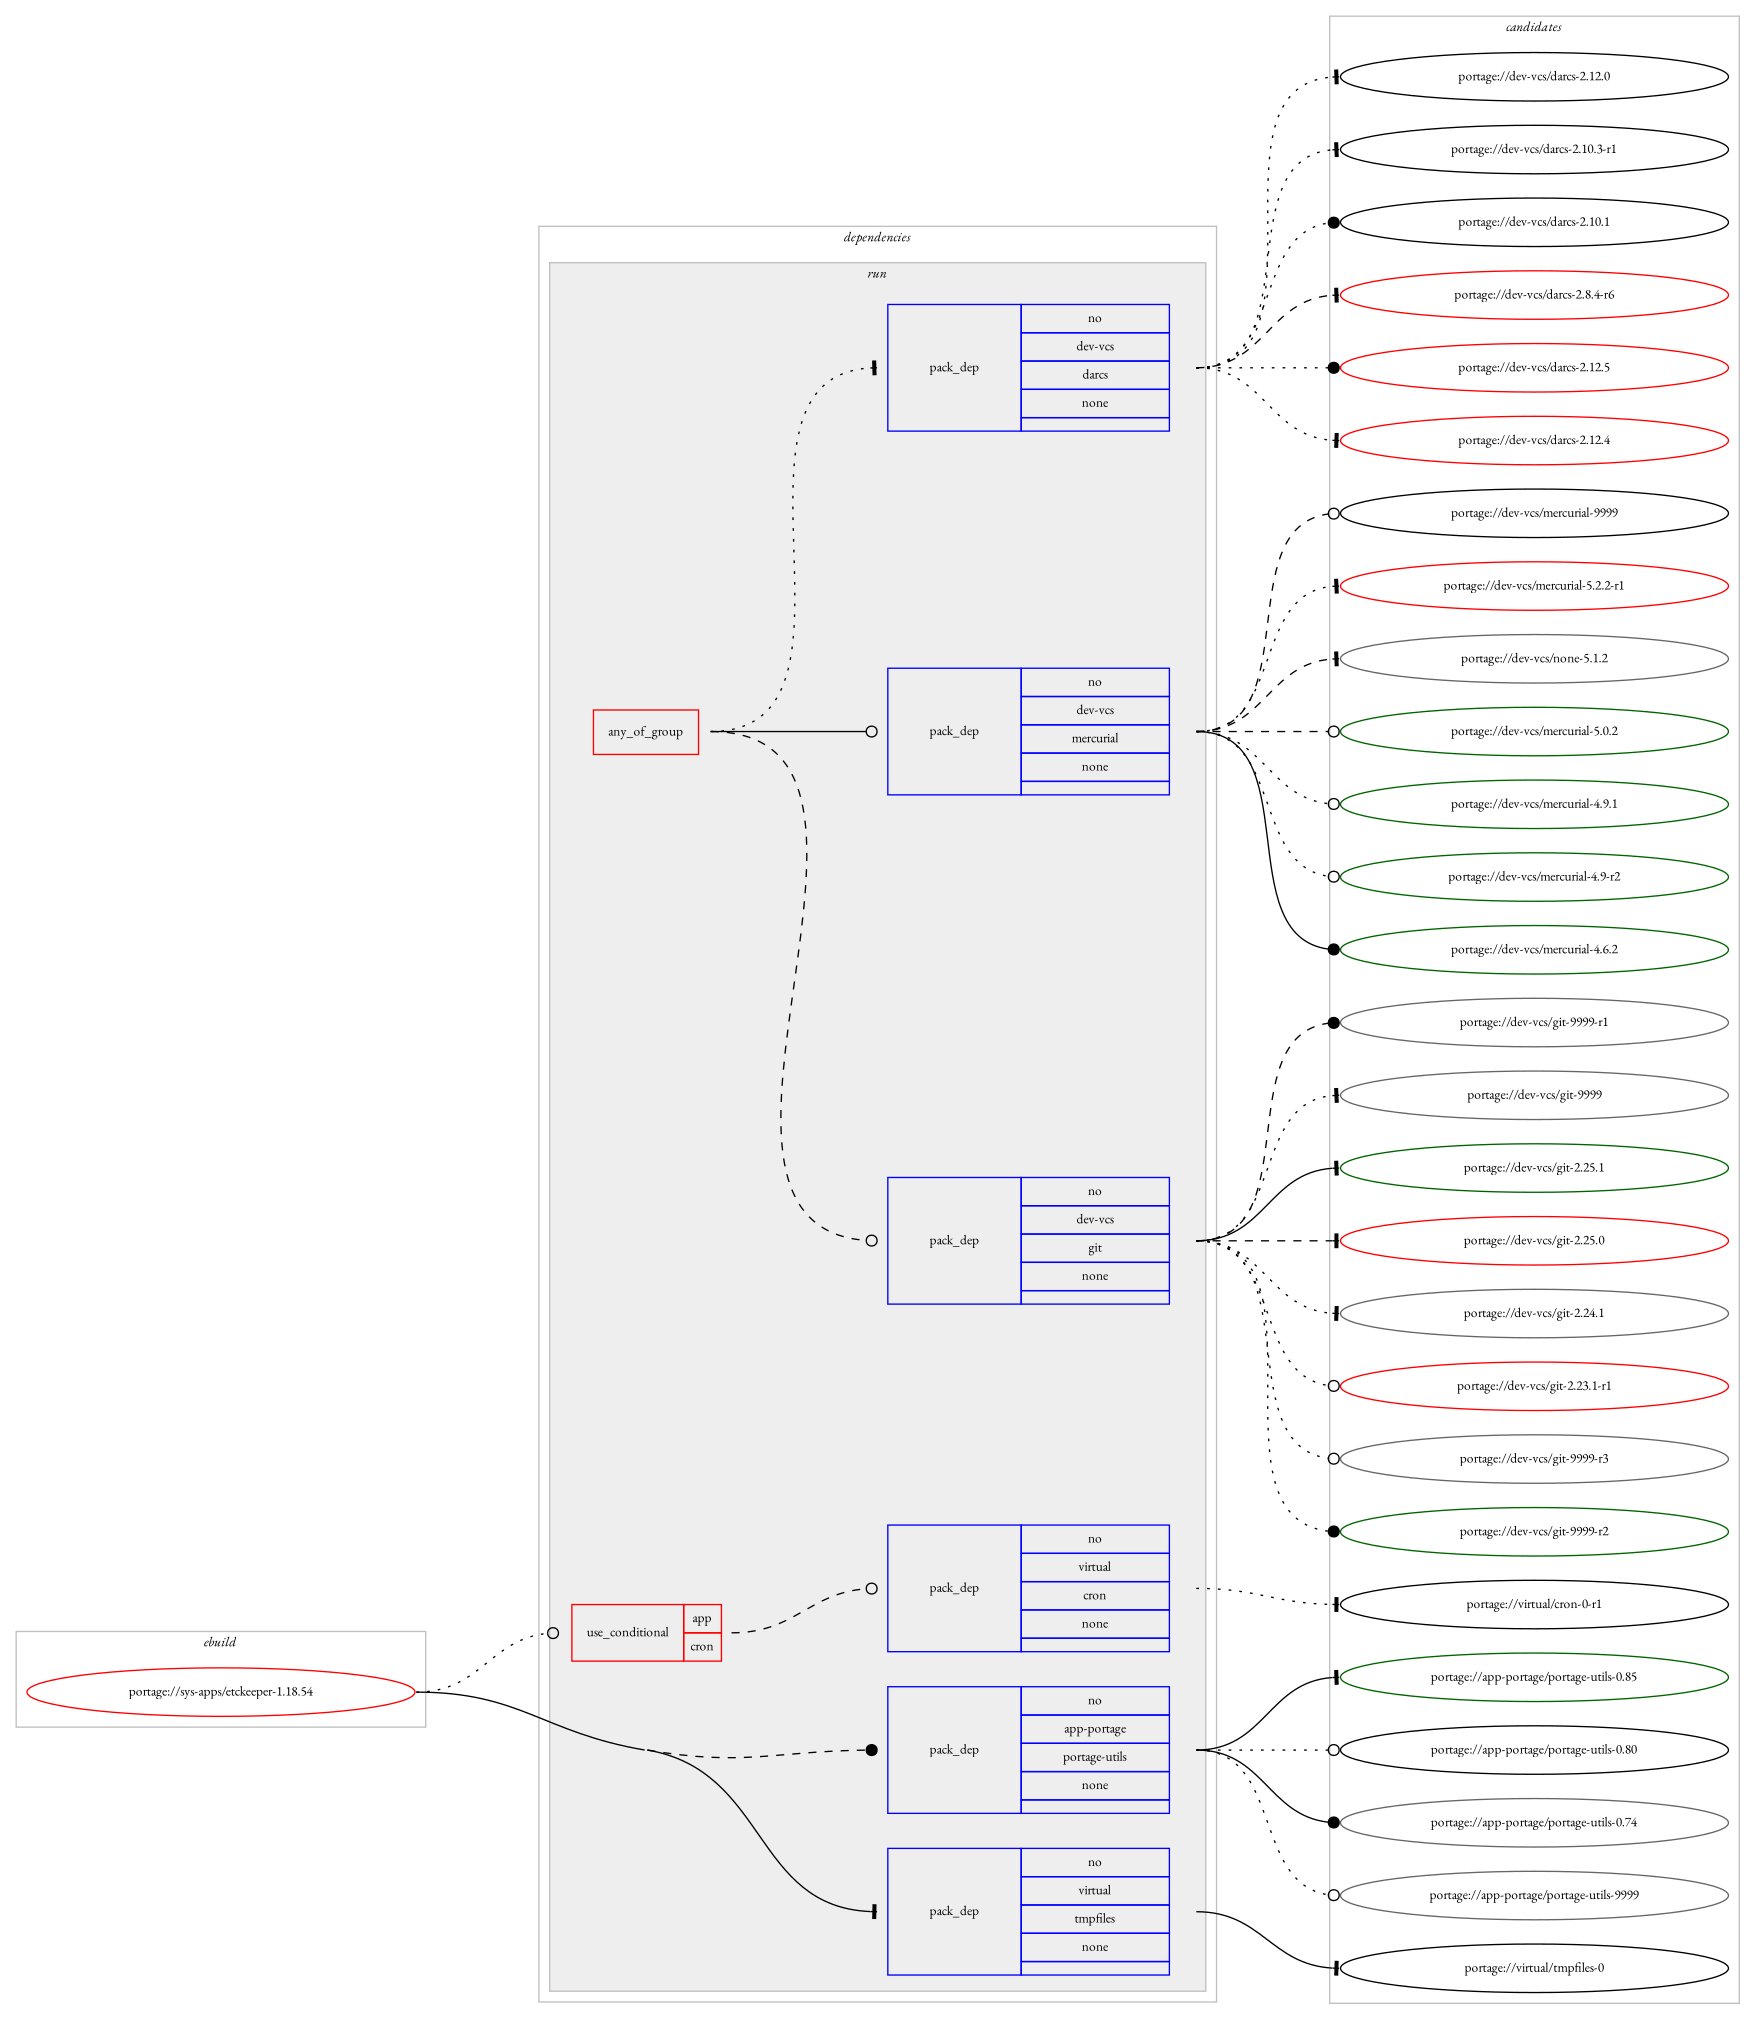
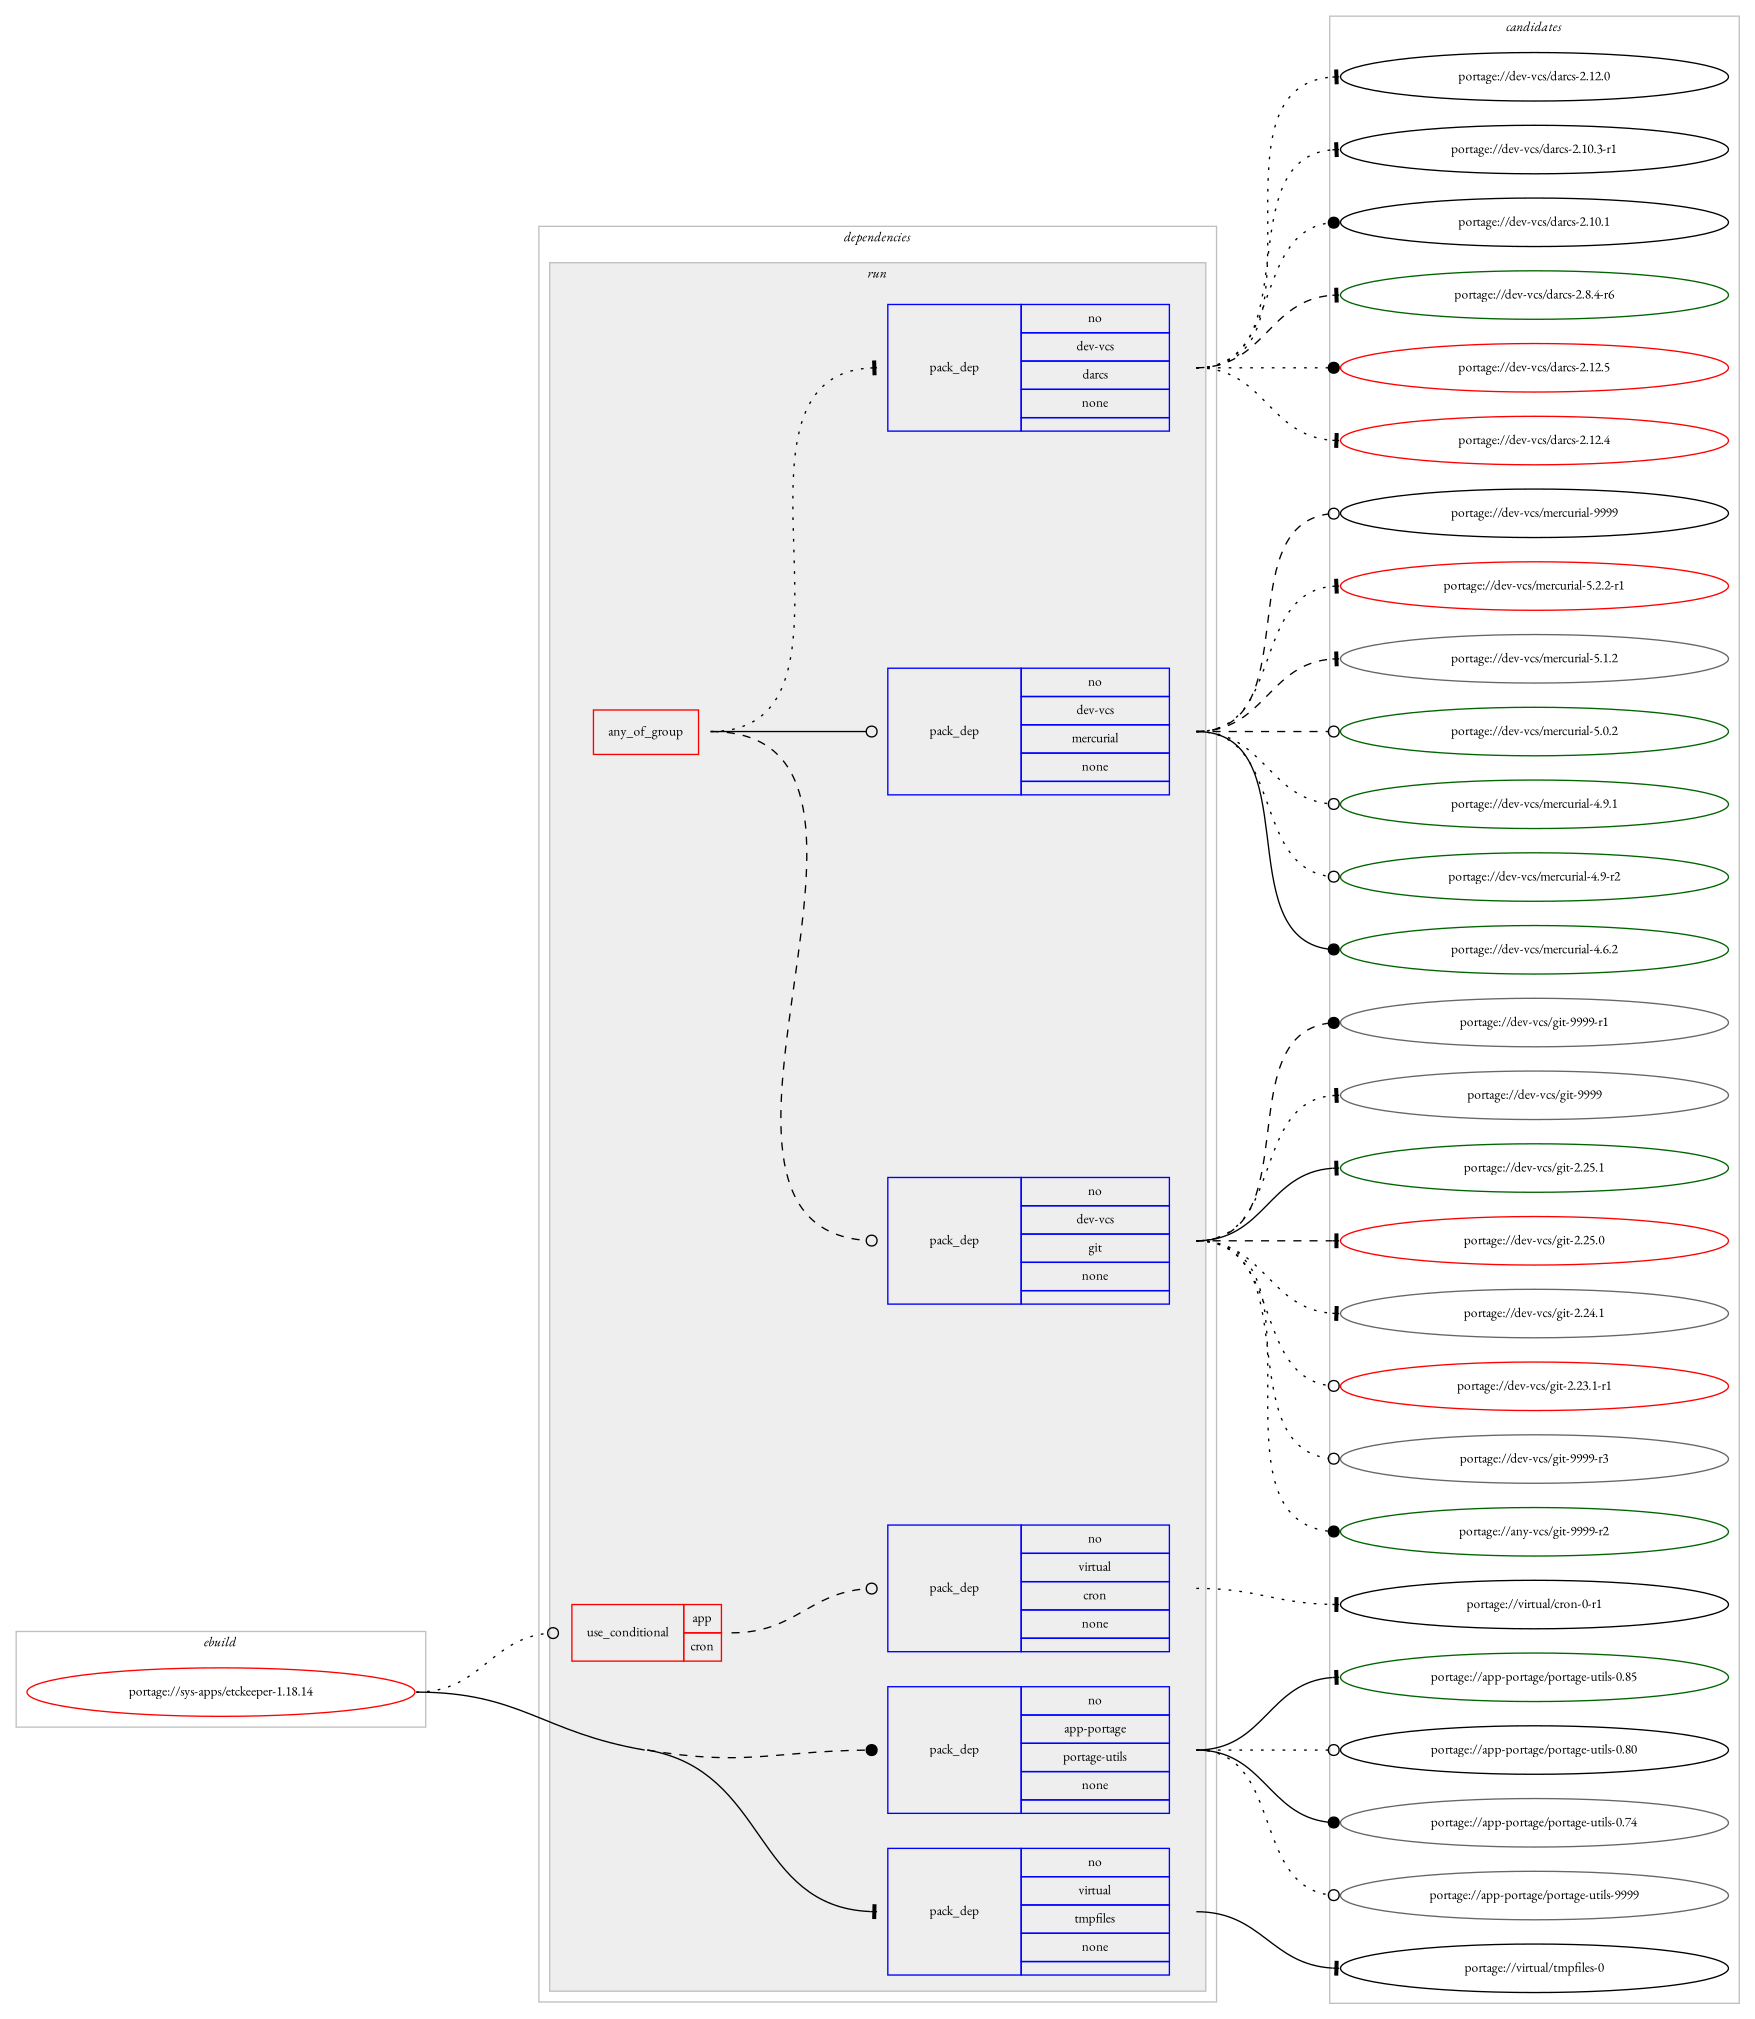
  digraph {
    compound=true
    concentrate=true
    fontname="EB Garamond"
    fontsize=10
    newrank=true
    rankdir=LR
    ranksep=1.5
    node [color=red fontname="EB Garamond" fontsize=10]
    edge [arrowhead=tee fontname="EB Garamond" headport=w style=dotted tailport=e weight=100]
-   n1 [label="portage://sys-apps/etckeeper-1.18.54" width=4]
+   n1 [label="portage://sys-apps/etckeeper-1.18.14" width=4]
    n2 [color=blue label=<<TABLE BORDER="0" CELLBORDER="1" CELLSPACING="0" CELLPADDING="4" WIDTH="220"><TR><TD ROWSPAN="6" CELLPADDING="30">pack_dep</TD></TR><TR><TD WIDTH="110">no</TD></TR><TR><TD>dev-vcs</TD></TR><TR><TD>git</TD></TR><TR><TD>none</TD></TR><TR><TD></TD></TR></TABLE>> shape=none]
    n3 [color=blue label=<<TABLE BORDER="0" CELLBORDER="1" CELLSPACING="0" CELLPADDING="4" WIDTH="220"><TR><TD ROWSPAN="6" CELLPADDING="30">pack_dep</TD></TR><TR><TD WIDTH="110">no</TD></TR><TR><TD>dev-vcs</TD></TR><TR><TD>mercurial</TD></TR><TR><TD>none</TD></TR><TR><TD></TD></TR></TABLE>> shape=none]
    n4 [color=blue label=<<TABLE BORDER="0" CELLBORDER="1" CELLSPACING="0" CELLPADDING="4" WIDTH="220"><TR><TD ROWSPAN="6" CELLPADDING="30">pack_dep</TD></TR><TR><TD WIDTH="110">no</TD></TR><TR><TD>dev-vcs</TD></TR><TR><TD>darcs</TD></TR><TR><TD>none</TD></TR><TR><TD></TD></TR></TABLE>> shape=none]
    n5 [label=<<TABLE BORDER="0" CELLBORDER="1" CELLSPACING="0" CELLPADDING="4"><TR><TD CELLPADDING="10">any_of_group</TD></TR></TABLE>> shape=none]
    n6 [color=blue label=<<TABLE BORDER="0" CELLBORDER="1" CELLSPACING="0" CELLPADDING="4" WIDTH="220"><TR><TD ROWSPAN="6" CELLPADDING="30">pack_dep</TD></TR><TR><TD WIDTH="110">no</TD></TR><TR><TD>virtual</TD></TR><TR><TD>cron</TD></TR><TR><TD>none</TD></TR><TR><TD></TD></TR></TABLE>> shape=none]
    n7 [label=<<TABLE BORDER="0" CELLBORDER="1" CELLSPACING="0" CELLPADDING="4"><TR><TD ROWSPAN="3" CELLPADDING="10">use_conditional</TD></TR><TR><TD>app</TD></TR><TR><TD>cron</TD></TR></TABLE>> shape=none]
    n8 [color=blue label=<<TABLE BORDER="0" CELLBORDER="1" CELLSPACING="0" CELLPADDING="4" WIDTH="220"><TR><TD ROWSPAN="6" CELLPADDING="30">pack_dep</TD></TR><TR><TD WIDTH="110">no</TD></TR><TR><TD>app-portage</TD></TR><TR><TD>portage-utils</TD></TR><TR><TD>none</TD></TR><TR><TD></TD></TR></TABLE>> shape=none]
    n9 [color=blue label=<<TABLE BORDER="0" CELLBORDER="1" CELLSPACING="0" CELLPADDING="4" WIDTH="220"><TR><TD ROWSPAN="6" CELLPADDING="30">pack_dep</TD></TR><TR><TD WIDTH="110">no</TD></TR><TR><TD>virtual</TD></TR><TR><TD>tmpfiles</TD></TR><TR><TD>none</TD></TR><TR><TD></TD></TR></TABLE>> shape=none]
    n10 [color=gray40 label="portage://dev-vcs/git-9999-r3" width=4]
-   n11 [color=darkgreen label="portage://dev-vcs/git-9999-r2" width=4]
+   n11 [color=darkgreen label="portage://any-vcs/git-9999-r2" width=4]
    n12 [color=gray40 label="portage://dev-vcs/git-9999-r1" width=4]
    n13 [color=gray40 label="portage://dev-vcs/git-9999" width=4]
    n14 [color=darkgreen label="portage://dev-vcs/git-2.25.1" width=4]
    n15 [label="portage://dev-vcs/git-2.25.0" width=4]
    n16 [color=gray40 label="portage://dev-vcs/git-2.24.1" width=4]
    n17 [label="portage://dev-vcs/git-2.23.1-r1" width=4]
    n18 [color=black label="portage://dev-vcs/mercurial-9999" width=4]
    n19 [label="portage://dev-vcs/mercurial-5.2.2-r1" width=4]
-   n20 [color=gray40 label="portage://dev-vcs/none-5.1.2" width=4]
+   n20 [color=gray40 label="portage://dev-vcs/mercurial-5.1.2" width=4]
    n21 [color=darkgreen label="portage://dev-vcs/mercurial-5.0.2" width=4]
    n22 [color=darkgreen label="portage://dev-vcs/mercurial-4.9.1" width=4]
    n23 [color=darkgreen label="portage://dev-vcs/mercurial-4.9-r2" width=4]
    n24 [color=darkgreen label="portage://dev-vcs/mercurial-4.6.2" width=4]
-   n25 [label="portage://dev-vcs/darcs-2.8.4-r6" width=4]
+   n25 [color=darkgreen label="portage://dev-vcs/darcs-2.8.4-r6" width=4]
    n26 [label="portage://dev-vcs/darcs-2.12.5" width=4]
    n27 [label="portage://dev-vcs/darcs-2.12.4" width=4]
    n28 [color=black label="portage://dev-vcs/darcs-2.12.0" width=4]
    n29 [color=black label="portage://dev-vcs/darcs-2.10.3-r1" width=4]
    n30 [color=black label="portage://dev-vcs/darcs-2.10.1" width=4]
    n31 [color=black label="portage://virtual/cron-0-r1" width=4]
    n32 [color=gray40 label="portage://app-portage/portage-utils-9999" width=4]
    n33 [color=darkgreen label="portage://app-portage/portage-utils-0.85" width=4]
    n34 [color=black label="portage://app-portage/portage-utils-0.80" width=4]
    n35 [color=gray40 label="portage://app-portage/portage-utils-0.74" width=4]
    n36 [color=black label="portage://virtual/tmpfiles-0" width=4]
    subgraph cluster_1 {
      color=gray
      label=<<i>ebuild</i>>
      rank=same
      n1
    }
    subgraph cluster_2 {
      color=gray
      label=<<i>dependencies</i>>
      subgraph cluster_3 {
        color=gray
        fillcolor="#eeeeee"
        label=<<i>compile</i>>
        style=filled
      }
      subgraph cluster_4 {
        color=gray
        fillcolor="#eeeeee"
        label=<<i>compile and run</i>>
        style=filled
      }
      subgraph cluster_5 {
        color=gray
        fillcolor="#eeeeee"
        label=<<i>run</i>>
        style=filled
        subgraph sub_6 {
          color=gray
          fillcolor="#eeeeee"
          label=<<i>run</i>>
          style=filled
          n5
          subgraph sub_7 {
            color=gray
            fillcolor="#eeeeee"
            label=<<i>run</i>>
            style=filled
            n2
          }
          subgraph sub_8 {
            color=gray
            fillcolor="#eeeeee"
            label=<<i>run</i>>
            style=filled
            n3
          }
          subgraph sub_9 {
            color=gray
            fillcolor="#eeeeee"
            label=<<i>run</i>>
            style=filled
            n4
          }
        }
        subgraph sub_10 {
          color=gray
          fillcolor="#eeeeee"
          label=<<i>run</i>>
          style=filled
          n7
          subgraph sub_11 {
            color=gray
            fillcolor="#eeeeee"
            label=<<i>run</i>>
            style=filled
            n6
          }
        }
        subgraph sub_12 {
          color=gray
          fillcolor="#eeeeee"
          label=<<i>run</i>>
          style=filled
          n8
        }
        subgraph sub_13 {
          color=gray
          fillcolor="#eeeeee"
          label=<<i>run</i>>
          style=filled
          n9
        }
      }
    }
    subgraph cluster_14 {
      color=gray
      label=<<i>candidates</i>>
      rank=same
      subgraph sub_15 {
        color=black
        label=<<i>candidates</i>>
        nodesep=1
        rank=same
        n10
        n11
        n12
        n13
        n14
        n15
        n16
        n17
      }
      subgraph sub_16 {
        color=black
        label=<<i>candidates</i>>
        nodesep=1
        rank=same
        n18
        n19
        n20
        n21
        n22
        n23
        n24
      }
      subgraph sub_17 {
        color=black
        label=<<i>candidates</i>>
        nodesep=1
        rank=same
        n25
        n26
        n27
        n28
        n29
        n30
      }
      subgraph sub_18 {
        color=black
        label=<<i>candidates</i>>
        nodesep=1
        rank=same
        n31
      }
      subgraph sub_19 {
        color=black
        label=<<i>candidates</i>>
        nodesep=1
        rank=same
        n32
        n33
        n34
        n35
      }
      subgraph sub_20 {
        color=black
        label=<<i>candidates</i>>
        nodesep=1
        rank=same
        n36
      }
    }
    n1 -> n7 [arrowhead=odot weight=20]
    n1 -> n8 [arrowhead=dot style=dashed weight=20]
    n1 -> n9 [style=solid weight=20]
    n2 -> n10 [arrowhead=odot]
    n2 -> n11 [arrowhead=dot]
    n2 -> n12 [arrowhead=dot style=dashed]
    n2 -> n13
    n2 -> n14 [style=solid]
    n2 -> n15 [style=dashed]
    n2 -> n16
    n2 -> n17 [arrowhead=odot]
    n3 -> n18 [arrowhead=odot style=dashed]
    n3 -> n19
    n3 -> n20 [style=dashed]
    n3 -> n21 [arrowhead=odot style=dashed]
    n3 -> n22 [arrowhead=odot]
    n3 -> n23 [arrowhead=odot]
    n3 -> n24 [arrowhead=dot style=solid]
    n4 -> n25 [style=dashed]
    n4 -> n26 [arrowhead=dot]
    n4 -> n27
    n4 -> n28
    n4 -> n29
    n4 -> n30 [arrowhead=dot]
    n5 -> n2 [arrowhead=odot style=dashed weight=20]
    n5 -> n3 [arrowhead=odot style=solid weight=20]
    n5 -> n4 [weight=20]
    n6 -> n31
    n7 -> n6 [arrowhead=odot style=dashed weight=20]
    n8 -> n32 [arrowhead=odot]
    n8 -> n33 [style=solid]
    n8 -> n34 [arrowhead=odot]
    n8 -> n35 [arrowhead=dot style=solid]
    n9 -> n36 [style=solid]
  }
